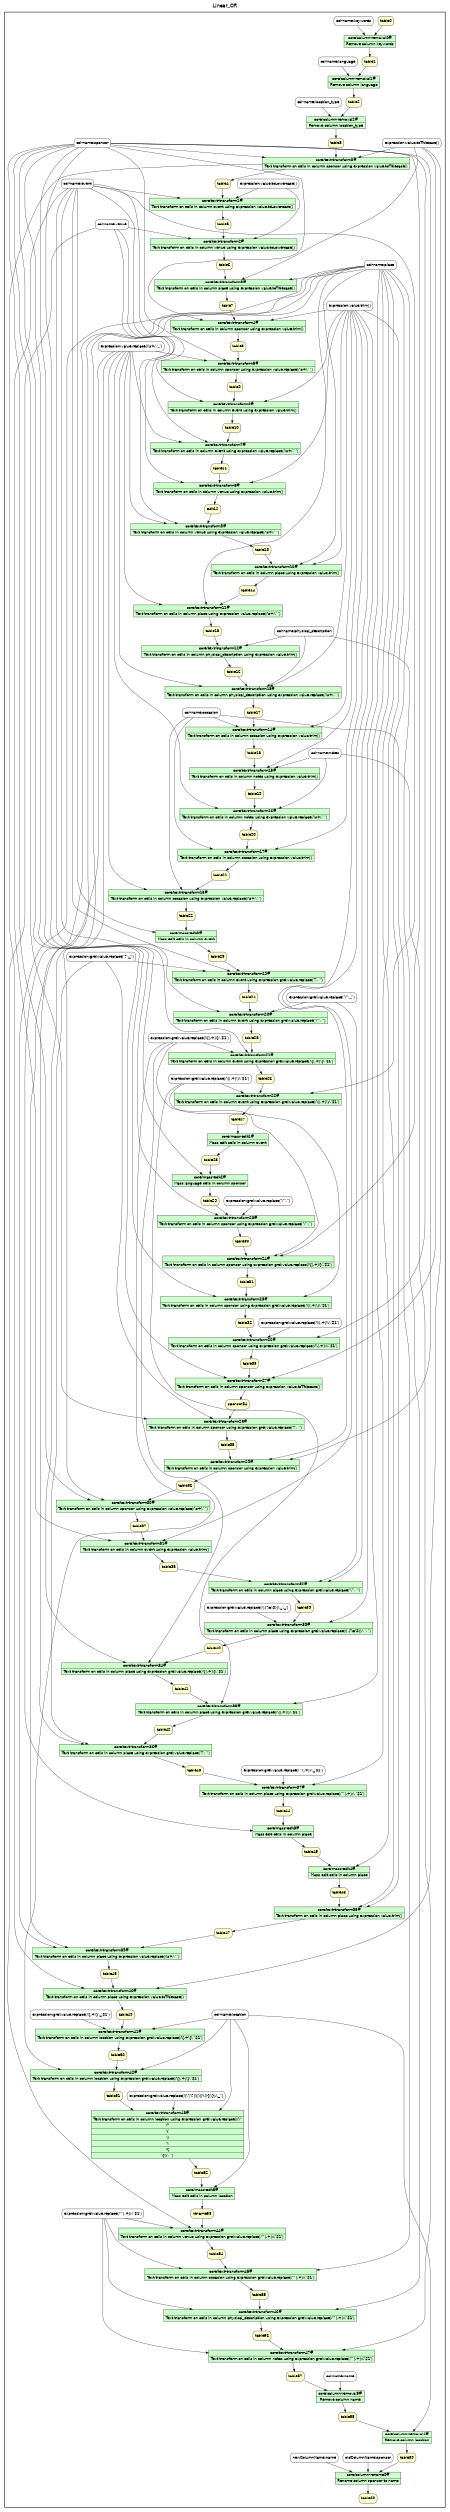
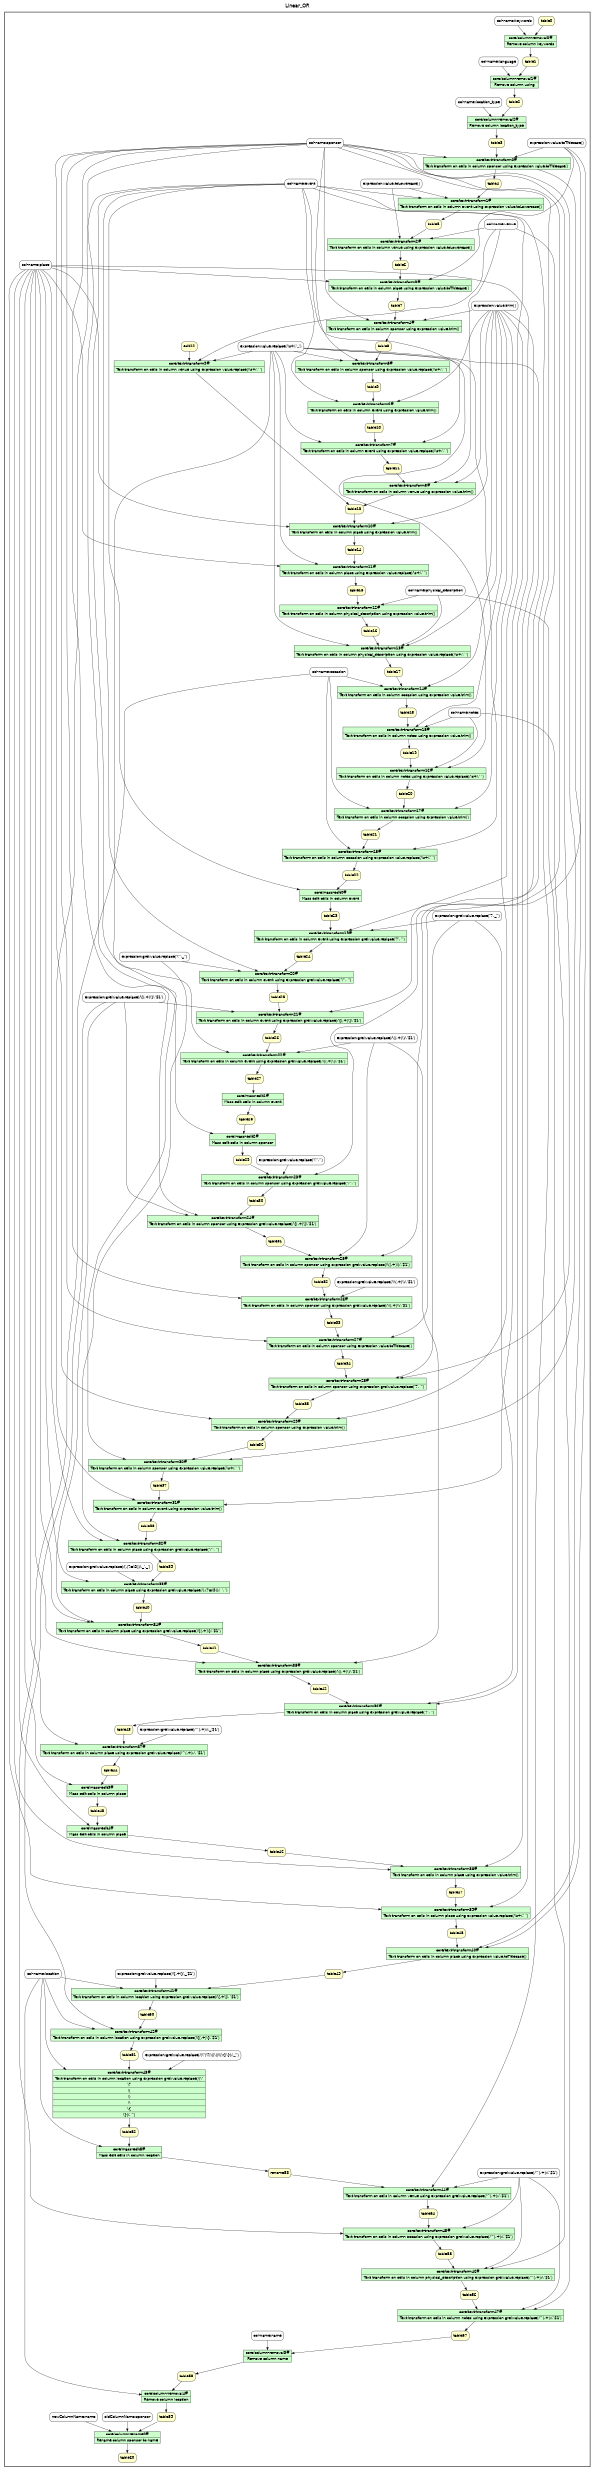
  digraph {
    fontname=Helvetica
    fontsize=18
    label=Linear_OR
    labelloc=t
    rankdir=TB
    node [fillcolor="#FFFFCC" fontname=Helvetica peripheries=1 shape=box style="rounded,filled"]
    n1 [fillcolor="#CCFFCC" label="{<f0> core/column-removal0# |<f1> Remove column keywords}" rankdir=LR shape=record style=filled]
    table1
-   n3 [fillcolor="#CCFFCC" label="{<f0> core/column-removal1# |<f1> Remove column language}" rankdir=LR shape=record style=filled]
+   n3 [fillcolor="#CCFFCC" label="{<f0> core/column-removal1# |<f1> Remove column using}" rankdir=LR shape=record style=filled]
    table2
    n5 [fillcolor="#CCFFCC" label="{<f0> core/column-removal2# |<f1> Remove column location_type}" rankdir=LR shape=record style=filled]
    table3
    n7 [fillcolor="#CCFFCC" label="{<f0> core/text-transform0# |<f1> Text transform on cells in column sponsor using expression value.toTitlecase()}" rankdir=LR shape=record style=filled]
    table4
    n9 [fillcolor="#CCFFCC" label="{<f0> core/text-transform1# |<f1> Text transform on cells in column event using expression value.toLowercase()}" rankdir=LR shape=record style=filled]
    table5
    n11 [fillcolor="#CCFFCC" label="{<f0> core/text-transform2# |<f1> Text transform on cells in column venue using expression value.toLowercase()}" rankdir=LR shape=record style=filled]
    table6
    n13 [fillcolor="#CCFFCC" label="{<f0> core/text-transform3# |<f1> Text transform on cells in column place using expression value.toTitlecase()}" rankdir=LR shape=record style=filled]
    table7
    n15 [fillcolor="#CCFFCC" label="{<f0> core/text-transform4# |<f1> Text transform on cells in column sponsor using expression value.trim()}" rankdir=LR shape=record style=filled]
    table8
    n17 [fillcolor="#CCFFCC" label="{<f0> core/text-transform5# |<f1> Text transform on cells in column sponsor using expression value.replace(/\\s+/,' ')}" rankdir=LR shape=record style=filled]
    table9
    n19 [fillcolor="#CCFFCC" label="{<f0> core/text-transform6# |<f1> Text transform on cells in column event using expression value.trim()}" rankdir=LR shape=record style=filled]
    table10
    n21 [fillcolor="#CCFFCC" label="{<f0> core/text-transform7# |<f1> Text transform on cells in column event using expression value.replace(/\\s+/,' ')}" rankdir=LR shape=record style=filled]
    table11
    n23 [fillcolor="#CCFFCC" label="{<f0> core/text-transform8# |<f1> Text transform on cells in column venue using expression value.trim()}" rankdir=LR shape=record style=filled]
    n24 [label=edit12]
    n25 [fillcolor="#CCFFCC" label="{<f0> core/text-transform9# |<f1> Text transform on cells in column venue using expression value.replace(/\\s+/,' ')}" rankdir=LR shape=record style=filled]
    table13
    n27 [fillcolor="#CCFFCC" label="{<f0> core/text-transform10# |<f1> Text transform on cells in column place using expression value.trim()}" rankdir=LR shape=record style=filled]
    table14
    n29 [fillcolor="#CCFFCC" label="{<f0> core/text-transform11# |<f1> Text transform on cells in column place using expression value.replace(/\\s+/,' ')}" rankdir=LR shape=record style=filled]
    table15
    n31 [fillcolor="#CCFFCC" label="{<f0> core/text-transform12# |<f1> Text transform on cells in column physical_description using expression value.trim()}" rankdir=LR shape=record style=filled]
    table16
    n33 [fillcolor="#CCFFCC" label="{<f0> core/text-transform13# |<f1> Text transform on cells in column physical_description using expression value.replace(/\\s+/,' ')}" rankdir=LR shape=record style=filled]
    table17
    n35 [fillcolor="#CCFFCC" label="{<f0> core/text-transform14# |<f1> Text transform on cells in column occasion using expression value.trim()}" rankdir=LR shape=record style=filled]
    table18
    n37 [fillcolor="#CCFFCC" label="{<f0> core/text-transform15# |<f1> Text transform on cells in column notes using expression value.trim()}" rankdir=LR shape=record style=filled]
    table19
    n39 [fillcolor="#CCFFCC" label="{<f0> core/text-transform16# |<f1> Text transform on cells in column notes using expression value.replace(/\\s+/,' ')}" rankdir=LR shape=record style=filled]
    table20
    n41 [fillcolor="#CCFFCC" label="{<f0> core/text-transform17# |<f1> Text transform on cells in column occasion using expression value.trim()}" rankdir=LR shape=record style=filled]
    table21
    n43 [fillcolor="#CCFFCC" label="{<f0> core/text-transform18# |<f1> Text transform on cells in column occasion using expression value.replace(/\\s+/,' ')}" rankdir=LR shape=record style=filled]
    table22
    n45 [fillcolor="#CCFFCC" label="{<f0> core/mass-edit0# |<f1> Mass edit cells in column event}" rankdir=LR shape=record style=filled]
    table23
    n47 [fillcolor="#CCFFCC" label="{<f0> core/text-transform19# |<f1> Text transform on cells in column event using expression grel\:value.replace('?', '')}" rankdir=LR shape=record style=filled]
    table24
    n49 [fillcolor="#CCFFCC" label="{<f0> core/text-transform20# |<f1> Text transform on cells in column event using expression grel\:value.replace('\\\"', '')}" rankdir=LR shape=record style=filled]
    table25
    n51 [fillcolor="#CCFFCC" label="{<f0> core/text-transform21# |<f1> Text transform on cells in column event using expression grel\:value.replace(/\\[(.+)\\]/,'$1')}" rankdir=LR shape=record style=filled]
    table26
    n53 [fillcolor="#CCFFCC" label="{<f0> core/text-transform22# |<f1> Text transform on cells in column event using expression grel\:value.replace(/\\((.+)\\)/,'$1')}" rankdir=LR shape=record style=filled]
    table27
    n55 [fillcolor="#CCFFCC" label="{<f0> core/mass-edit1# |<f1> Mass edit cells in column event}" rankdir=LR shape=record style=filled]
    table28
-   n57 [fillcolor="#CCFFCC" label="{<f0> core/mass-edit2# |<f1> Mass language cells in column sponsor}" rankdir=LR shape=record style=filled]
+   n57 [fillcolor="#CCFFCC" label="{<f0> core/mass-edit2# |<f1> Mass edit cells in column sponsor}" rankdir=LR shape=record style=filled]
    table29
    n59 [fillcolor="#CCFFCC" label="{<f0> core/text-transform23# |<f1> Text transform on cells in column sponsor using expression grel\:value.replace('\\\"','')}" rankdir=LR shape=record style=filled]
    table30
    n61 [fillcolor="#CCFFCC" label="{<f0> core/text-transform24# |<f1> Text transform on cells in column sponsor using expression grel\:value.replace(/\\[(.+)\\]/,'$1')}" rankdir=LR shape=record style=filled]
    table31
    n63 [fillcolor="#CCFFCC" label="{<f0> core/text-transform25# |<f1> Text transform on cells in column sponsor using expression grel\:value.replace(/\\((.+)\\)/,'$1')}" rankdir=LR shape=record style=filled]
    table32
    n65 [fillcolor="#CCFFCC" label="{<f0> core/text-transform26# |<f1> Text transform on cells in column sponsor using expression grel\:value.replace(/\\\\(.+)\\\\/,'$1')}" rankdir=LR shape=record style=filled]
    table33
    n67 [fillcolor="#CCFFCC" label="{<f0> core/text-transform27# |<f1> Text transform on cells in column sponsor using expression value.toTitlecase()}" rankdir=LR shape=record style=filled]
-   table34 [label=sponsor34]
+   table34
    n69 [fillcolor="#CCFFCC" label="{<f0> core/text-transform28# |<f1> Text transform on cells in column sponsor using expression grel\:value.replace('?', '')}" rankdir=LR shape=record style=filled]
    table35
    n71 [fillcolor="#CCFFCC" label="{<f0> core/text-transform29# |<f1> Text transform on cells in column sponsor using expression value.trim()}" rankdir=LR shape=record style=filled]
    table36
    n73 [fillcolor="#CCFFCC" label="{<f0> core/text-transform30# |<f1> Text transform on cells in column sponsor using expression value.replace(/\\s+/,' ')}" rankdir=LR shape=record style=filled]
    table37
    n75 [fillcolor="#CCFFCC" label="{<f0> core/text-transform31# |<f1> Text transform on cells in column event using expression value.trim()}" rankdir=LR shape=record style=filled]
    table38
    n77 [fillcolor="#CCFFCC" label="{<f0> core/text-transform32# |<f1> Text transform on cells in column place using expression grel\:value.replace('\\\"', '')}" rankdir=LR shape=record style=filled]
    table39
    n79 [fillcolor="#CCFFCC" label="{<f0> core/text-transform33# |<f1> Text transform on cells in column place using expression grel\:value.replace(/(,(?=\\S))/, ', ')}" rankdir=LR shape=record style=filled]
    table40
    n81 [fillcolor="#CCFFCC" label="{<f0> core/text-transform34# |<f1> Text transform on cells in column place using expression grel\:value.replace(/\\[(.+)\\]/,'$1')}" rankdir=LR shape=record style=filled]
    table41
    n83 [fillcolor="#CCFFCC" label="{<f0> core/text-transform35# |<f1> Text transform on cells in column place using expression grel\:value.replace(/\\((.+)\\)/,'$1')}" rankdir=LR shape=record style=filled]
    table42
    n85 [fillcolor="#CCFFCC" label="{<f0> core/text-transform36# |<f1> Text transform on cells in column place using expression grel\:value.replace('?', '')}" rankdir=LR shape=record style=filled]
    table43
    n87 [fillcolor="#CCFFCC" label="{<f0> core/text-transform37# |<f1> Text transform on cells in column place using expression grel\:value.replace(/^(.+);/, '$1')}" rankdir=LR shape=record style=filled]
    table44
    n89 [fillcolor="#CCFFCC" label="{<f0> core/mass-edit3# |<f1> Mass edit cells in column place}" rankdir=LR shape=record style=filled]
    table45
    n91 [fillcolor="#CCFFCC" label="{<f0> core/mass-edit4# |<f1> Mass edit cells in column place}" rankdir=LR shape=record style=filled]
    table46
    n93 [fillcolor="#CCFFCC" label="{<f0> core/text-transform38# |<f1> Text transform on cells in column place using expression value.trim()}" rankdir=LR shape=record style=filled]
    table47
    n95 [fillcolor="#CCFFCC" label="{<f0> core/text-transform39# |<f1> Text transform on cells in column place using expression value.replace(/\\s+/,' ')}" rankdir=LR shape=record style=filled]
    table48
    n97 [fillcolor="#CCFFCC" label="{<f0> core/text-transform40# |<f1> Text transform on cells in column place using expression value.toTitlecase()}" rankdir=LR shape=record style=filled]
    table49
    n99 [fillcolor="#CCFFCC" label="{<f0> core/text-transform41# |<f1> Text transform on cells in column location using expression grel\:value.replace(/\\[.+\\]/, '$1')}" rankdir=LR shape=record style=filled]
    table50
    n101 [fillcolor="#CCFFCC" label="{<f0> core/text-transform42# |<f1> Text transform on cells in column location using expression grel\:value.replace(/\\[(.+)\\]/,'$1')}" rankdir=LR shape=record style=filled]
    table51
    n103 [fillcolor="#CCFFCC" label="{<f0> core/text-transform43# |<f1> Text transform on cells in column location using expression grel\:value.replace(/(\\\"|\\?|\\(|\\)|\\\\|\\\{|\\\})/, '')}" rankdir=LR shape=record style=filled]
    table52
    n105 [fillcolor="#CCFFCC" label="{<f0> core/mass-edit5# |<f1> Mass edit cells in column location}" rankdir=LR shape=record style=filled]
    n106 [label=rename53]
    n107 [fillcolor="#CCFFCC" label="{<f0> core/text-transform44# |<f1> Text transform on cells in column venue using expression grel\:value.replace(/^(.+);/,'$1')}" rankdir=LR shape=record style=filled]
    table54
    n109 [fillcolor="#CCFFCC" label="{<f0> core/text-transform45# |<f1> Text transform on cells in column occasion using expression grel\:value.replace(/^(.+);/,'$1')}" rankdir=LR shape=record style=filled]
    table55
    n111 [fillcolor="#CCFFCC" label="{<f0> core/text-transform46# |<f1> Text transform on cells in column physical_description using expression grel\:value.replace(/^(.+);/,'$1')}" rankdir=LR shape=record style=filled]
    table56
    n113 [fillcolor="#CCFFCC" label="{<f0> core/text-transform47# |<f1> Text transform on cells in column notes using expression grel\:value.replace(/^(.+);/,'$1')}" rankdir=LR shape=record style=filled]
    table57
    n115 [fillcolor="#CCFFCC" label="{<f0> core/column-removal3# |<f1> Remove column name}" rankdir=LR shape=record style=filled]
    table58
    n117 [fillcolor="#CCFFCC" label="{<f0> core/column-removal4# |<f1> Remove column location}" rankdir=LR shape=record style=filled]
    table59
    n119 [fillcolor="#CCFFCC" label="{<f0> core/column-rename0# |<f1> Rename column sponsor to name}" rankdir=LR shape=record style=filled]
    table60
    table0
    "col-name:keywords" [fillcolor="#FCFCFC"]
    "col-name:language" [fillcolor="#FCFCFC"]
    "col-name:location_type" [fillcolor="#FCFCFC"]
    "col-name:sponsor" [fillcolor="#FCFCFC"]
    "expression:value.toTitlecase()" [fillcolor="#FCFCFC"]
    "col-name:event" [fillcolor="#FCFCFC"]
    "expression:value.toLowercase()" [fillcolor="#FCFCFC"]
    "col-name:venue" [fillcolor="#FCFCFC"]
    "col-name:place" [fillcolor="#FCFCFC"]
    "expression:value.trim()" [fillcolor="#FCFCFC"]
    "expression:value.replace(/\\s+/,'_')" [fillcolor="#FCFCFC"]
    "col-name:physical_description" [fillcolor="#FCFCFC"]
    "col-name:occasion" [fillcolor="#FCFCFC"]
    "col-name:notes" [fillcolor="#FCFCFC"]
    "expression:grel:value.replace('?',_'')" [fillcolor="#FCFCFC"]
    "expression:grel:value.replace('\\\"',_'')" [fillcolor="#FCFCFC"]
    "expression:grel:value.replace(/\\[(.+)\\]/,'$1')" [fillcolor="#FCFCFC"]
    "expression:grel:value.replace(/\\((.+)\\)/,'$1')" [fillcolor="#FCFCFC"]
    "expression:grel:value.replace('\\\"','')" [fillcolor="#FCFCFC"]
    "expression:grel:value.replace(/\\\\(.+)\\\\/,'$1')" [fillcolor="#FCFCFC"]
    "expression:grel:value.replace(/(,(?=\\S))/,_',_')" [fillcolor="#FCFCFC"]
    "expression:grel:value.replace(/^(.+);/,_'$1')" [fillcolor="#FCFCFC"]
    "col-name:location" [fillcolor="#FCFCFC"]
    "expression:grel:value.replace(/\\[.+\\]/,_'$1')" [fillcolor="#FCFCFC"]
    "expression:grel:value.replace(/(\\\"|\\?|\\(|\\)|\\\\|\\{|\\})/,_'')" [fillcolor="#FCFCFC"]
    "expression:grel:value.replace(/^(.+);/,'$1')" [fillcolor="#FCFCFC"]
    "col-name:name" [fillcolor="#FCFCFC"]
    "oldColumnName:sponsor" [fillcolor="#FCFCFC"]
    "newColumnName:name" [fillcolor="#FCFCFC"]
    subgraph cluster_1 {
      color=black
      label=""
      penwidth=2
      subgraph cluster_2 {
        color=black
        label=""
        penwidth=0
        n1
        table1
        n3
        table2
        n5
        table3
        n7
        table4
        n9
        table5
        n11
        table6
        n13
        table7
        n15
        table8
        n17
        table9
        n19
        table10
        n21
        table11
        n23
        n24
        n25
        table13
        n27
        table14
        n29
        table15
        n31
        table16
        n33
        table17
        n35
        table18
        n37
        table19
        n39
        table20
        n41
        table21
        n43
        table22
        n45
        table23
        n47
        table24
        n49
        table25
        n51
        table26
        n53
        table27
        n55
        table28
        n57
        table29
        n59
        table30
        n61
        table31
        n63
        table32
        n65
        table33
        n67
        table34
        n69
        table35
        n71
        table36
        n73
        table37
        n75
        table38
        n77
        table39
        n79
        table40
        n81
        table41
        n83
        table42
        n85
        table43
        n87
        table44
        n89
        table45
        n91
        table46
        n93
        table47
        n95
        table48
        n97
        table49
        n99
        table50
        n101
        table51
        n103
        table52
        n105
        n106
        n107
        table54
        n109
        table55
        n111
        table56
        n113
        table57
        n115
        table58
        n117
        table59
        n119
        table60
        table0
        "col-name:keywords"
        "col-name:language"
        "col-name:location_type"
        "col-name:sponsor"
        "expression:value.toTitlecase()"
        "col-name:event"
        "expression:value.toLowercase()"
        "col-name:venue"
        "col-name:place"
        "expression:value.trim()"
        "expression:value.replace(/\\s+/,'_')"
        "col-name:physical_description"
        "col-name:occasion"
        "col-name:notes"
        "expression:grel:value.replace('?',_'')"
        "expression:grel:value.replace('\\\"',_'')"
        "expression:grel:value.replace(/\\[(.+)\\]/,'$1')"
        "expression:grel:value.replace(/\\((.+)\\)/,'$1')"
        "expression:grel:value.replace('\\\"','')"
        "expression:grel:value.replace(/\\\\(.+)\\\\/,'$1')"
        "expression:grel:value.replace(/(,(?=\\S))/,_',_')"
        "expression:grel:value.replace(/^(.+);/,_'$1')"
        "col-name:location"
        "expression:grel:value.replace(/\\[.+\\]/,_'$1')"
        "expression:grel:value.replace(/(\\\"|\\?|\\(|\\)|\\\\|\\{|\\})/,_'')"
        "expression:grel:value.replace(/^(.+);/,'$1')"
        "col-name:name"
        "oldColumnName:sponsor"
        "newColumnName:name"
      }
    }
    n1 -> table1
    table1 -> n3
    n3 -> table2
    table2 -> n5
    n5 -> table3
    table3 -> n7
    n7 -> table4
    n7 -> n97
    table4 -> n9
    n9 -> table5
    table5 -> n11
    n11 -> table6
    table6 -> n13
    n13 -> table7
    table7 -> n15
    n15 -> table8
    table8 -> n17
    n17 -> table9
    table9 -> n19
    n19 -> table10
    table10 -> n21
    n21 -> table11
    table11 -> n23
-   n23 -> n24
+   n23 -> table13
    n24 -> n25
    n25 -> table13
    table13 -> n27
    n27 -> table14
    table14 -> n29
    n29 -> table15
    table15 -> n31
    n31 -> table16
    table16 -> n33
    n33 -> table17
    table17 -> n35
    n35 -> table18
    table18 -> n37
    n37 -> table19
    table19 -> n39
    n39 -> table20
    table20 -> n41
    n41 -> table21
    table21 -> n43
    n43 -> table22
    table22 -> n45
    n45 -> table23
    table23 -> n47
    n47 -> table24
    table24 -> n49
    n49 -> table25
    table25 -> n51
    n51 -> table26
    table26 -> n53
    n53 -> table27
    table27 -> n55
    n55 -> table28
    table28 -> n57
    n57 -> table29
    table29 -> n59
    n59 -> table30
    table30 -> n61
    n61 -> table31
    table31 -> n63
    n63 -> table32
    table32 -> n65
    n65 -> table33
    table33 -> n67
    n67 -> table34
    table34 -> n69
    n69 -> table35
    table35 -> n71
    n71 -> table36
    table36 -> n73
    n73 -> table37
    table37 -> n75
    n75 -> table38
    table38 -> n77
    n77 -> table39
    table39 -> n79
    n79 -> table40
    table40 -> n81
    n81 -> table41
    table41 -> n83
    n83 -> table42
    table42 -> n85
    n85 -> table43
    table43 -> n87
    n87 -> table44
    table44 -> n89
    n89 -> table45
    table45 -> n91
    n91 -> table46
    table46 -> n93
    n93 -> table47
    table47 -> n95
    n95 -> table48
    table48 -> n97
    n97 -> table49
    table49 -> n99
    n99 -> table50
    table50 -> n101
    n101 -> table51
    table51 -> n103
    n103 -> table52
    table52 -> n105
    n105 -> n106
    n106 -> n107
    n107 -> table54
    table54 -> n109
    n109 -> table55
    table55 -> n111
    n111 -> table56
    table56 -> n113
    n113 -> table57
    table57 -> n115
    n115 -> table58
    table58 -> n117
    n117 -> table59
    table59 -> n119
    n119 -> table60
    table0 -> n1
    "col-name:keywords" -> n1
    "col-name:language" -> n3
    "col-name:location_type" -> n5
    "col-name:sponsor" -> n7
    "col-name:sponsor" -> n15
    "col-name:sponsor" -> n17
    "col-name:sponsor" -> n57
    "col-name:sponsor" -> n59
    "col-name:sponsor" -> n61
    "col-name:sponsor" -> n63
    "col-name:sponsor" -> n65
    "col-name:sponsor" -> n67
    "col-name:sponsor" -> n69
    "col-name:sponsor" -> n71
    "col-name:sponsor" -> n73
    "expression:value.toTitlecase()" -> n7
    "expression:value.toTitlecase()" -> n13
    "expression:value.toTitlecase()" -> n67
    "expression:value.toTitlecase()" -> n97
    "col-name:event" -> n9
    "col-name:event" -> n19
    "col-name:event" -> n21
    "col-name:event" -> n45
    "col-name:event" -> n47
    "col-name:event" -> n49
    "col-name:event" -> n51
    "col-name:event" -> n53
    "col-name:event" -> n75
    "expression:value.toLowercase()" -> n9
    "expression:value.toLowercase()" -> n11
    "col-name:venue" -> n11
    "col-name:venue" -> n23
    "col-name:venue" -> n25
    "col-name:venue" -> n107
    "col-name:place" -> n13
    "col-name:place" -> n27
    "col-name:place" -> n29
    "col-name:place" -> n77
    "col-name:place" -> n79
    "col-name:place" -> n81
    "col-name:place" -> n83
    "col-name:place" -> n85
    "col-name:place" -> n87
    "col-name:place" -> n89
    "col-name:place" -> n91
    "col-name:place" -> n93
    "col-name:place" -> n95
    "expression:value.trim()" -> n15
    "expression:value.trim()" -> n19
    "expression:value.trim()" -> n23
    "expression:value.trim()" -> n27
    "expression:value.trim()" -> n33
    "expression:value.trim()" -> n35
    "expression:value.trim()" -> n37
    "expression:value.trim()" -> n41
    "expression:value.trim()" -> n71
    "expression:value.trim()" -> n75
    "expression:value.trim()" -> n93
    "expression:value.replace(/\\s+/,'_')" -> n17
    "expression:value.replace(/\\s+/,'_')" -> n21
    "expression:value.replace(/\\s+/,'_')" -> n25
    "expression:value.replace(/\\s+/,'_')" -> n29
    "expression:value.replace(/\\s+/,'_')" -> n33
    "expression:value.replace(/\\s+/,'_')" -> n39
    "expression:value.replace(/\\s+/,'_')" -> n43
    "expression:value.replace(/\\s+/,'_')" -> n73
    "expression:value.replace(/\\s+/,'_')" -> n95
    "col-name:physical_description" -> n31
    "col-name:physical_description" -> n33
    "col-name:physical_description" -> n111
    "col-name:occasion" -> n35
    "col-name:occasion" -> n41
    "col-name:occasion" -> n43
    "col-name:occasion" -> n109
    "col-name:notes" -> n37
    "col-name:notes" -> n39
    "col-name:notes" -> n113
    "expression:grel:value.replace('?',_'')" -> n47
    "expression:grel:value.replace('?',_'')" -> n69
    "expression:grel:value.replace('?',_'')" -> n85
    "expression:grel:value.replace('\\\"',_'')" -> n49
    "expression:grel:value.replace('\\\"',_'')" -> n77
    "expression:grel:value.replace(/\\[(.+)\\]/,'$1')" -> n51
    "expression:grel:value.replace(/\\[(.+)\\]/,'$1')" -> n61
    "expression:grel:value.replace(/\\[(.+)\\]/,'$1')" -> n81
    "expression:grel:value.replace(/\\[(.+)\\]/,'$1')" -> n101
    "expression:grel:value.replace(/\\((.+)\\)/,'$1')" -> n53
    "expression:grel:value.replace(/\\((.+)\\)/,'$1')" -> n63
    "expression:grel:value.replace(/\\((.+)\\)/,'$1')" -> n83
    "expression:grel:value.replace('\\\"','')" -> n59
    "expression:grel:value.replace(/\\\\(.+)\\\\/,'$1')" -> n65
    "expression:grel:value.replace(/(,(?=\\S))/,_',_')" -> n79
    "expression:grel:value.replace(/^(.+);/,_'$1')" -> n87
    "col-name:location" -> n99
    "col-name:location" -> n101
    "col-name:location" -> n103
    "col-name:location" -> n105
    "col-name:location" -> n117
    "expression:grel:value.replace(/\\[.+\\]/,_'$1')" -> n99
    "expression:grel:value.replace(/(\\\"|\\?|\\(|\\)|\\\\|\\{|\\})/,_'')" -> n103
    "expression:grel:value.replace(/^(.+);/,'$1')" -> n107
    "expression:grel:value.replace(/^(.+);/,'$1')" -> n109
    "expression:grel:value.replace(/^(.+);/,'$1')" -> n111
    "expression:grel:value.replace(/^(.+);/,'$1')" -> n113
    "col-name:name" -> n115
    "oldColumnName:sponsor" -> n119
    "newColumnName:name" -> n119
  }
